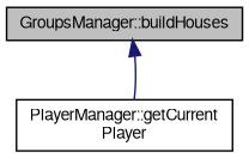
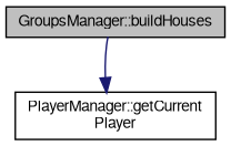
  digraph {
    rankdir=TB
    node [color=black fontname=FreeSans fontsize=10 shape=record style=filled]
    n1 [fillcolor=grey75 fontcolor=black height=0.2 label="GroupsManager::buildHouses" width=0.4]
    n2 [fillcolor=white height=0.2 label="PlayerManager::getCurrent\lPlayer" width=0.4]
-   n2 -> n1 [color=midnightblue fontname=FreeSans fontsize=10 labelfontname=FreeSans labelfontsize=10 style=solid]
+   n1 -> n2 [color=midnightblue fontname=FreeSans fontsize=10 labelfontname=FreeSans labelfontsize=10 style=solid]
  }
